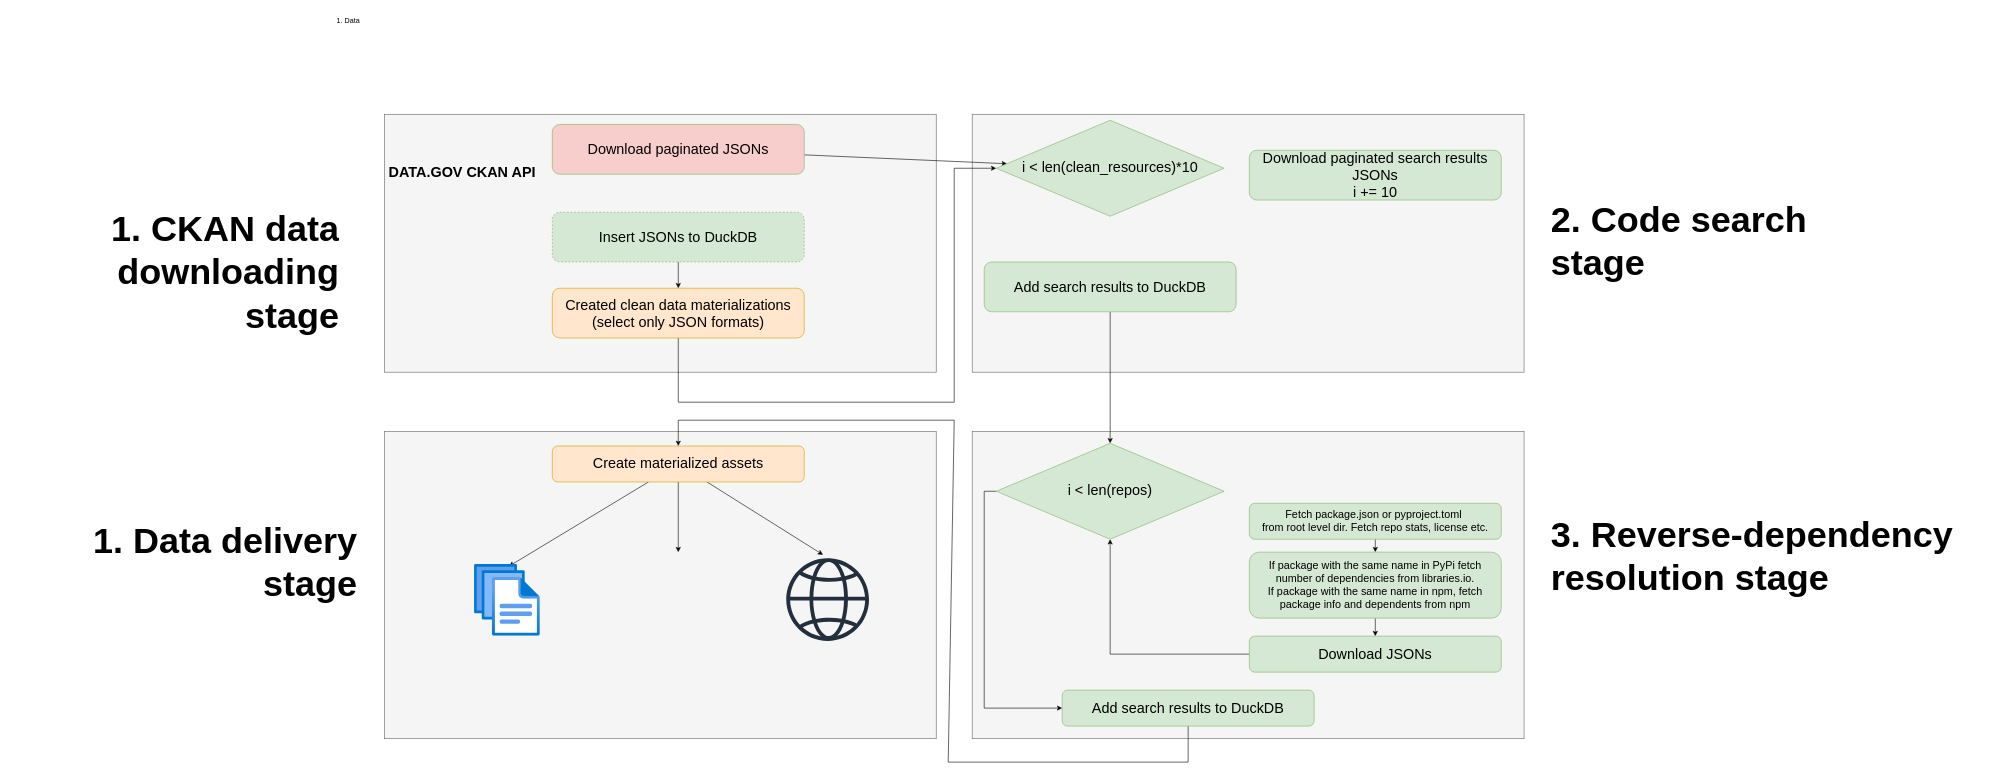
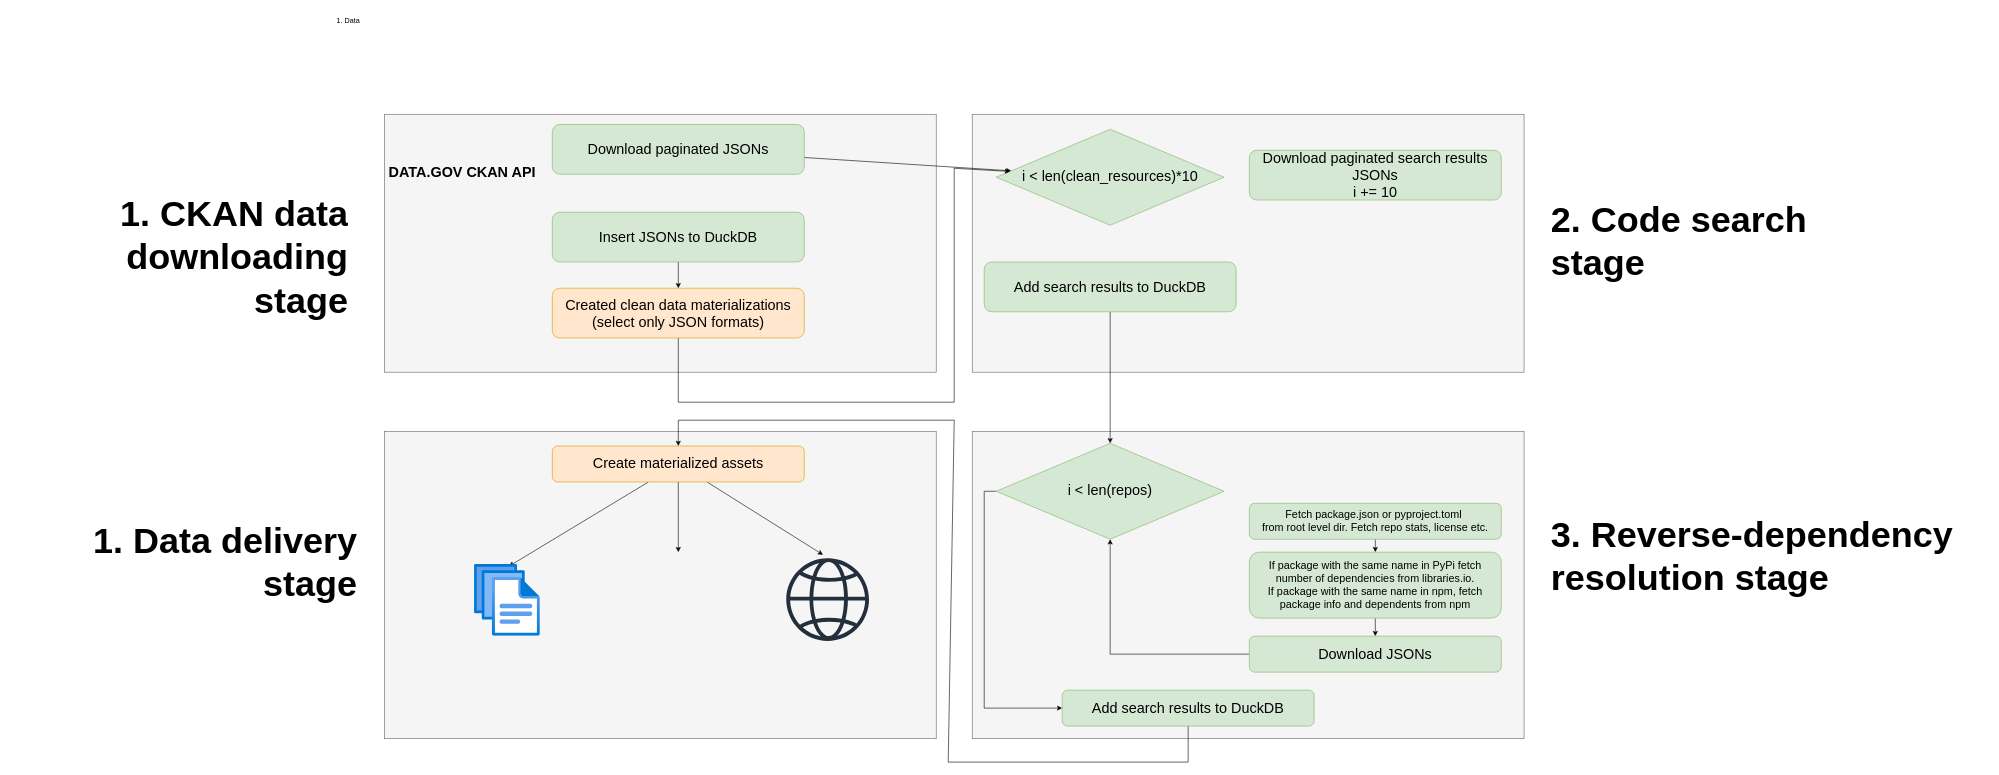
  <mxCell id="0" />
  <mxCell id="1" parent="0" />
  <mxCell id="2" value="" style="rounded=0;whiteSpace=wrap;html=1;fillColor=#f5f5f5;strokeColor=#666666;fontColor=#333333;" parent="1" vertex="1"><mxGeometry x="640" y="719" width="920" height="512" as="geometry" /></mxCell>
  <mxCell id="3" value="" style="rounded=0;whiteSpace=wrap;html=1;fillColor=#f5f5f5;strokeColor=#666666;fontColor=#333333;" parent="1" vertex="1"><mxGeometry x="1620" y="719" width="920" height="512" as="geometry" /></mxCell>
  <mxCell id="4" value="" style="rounded=0;whiteSpace=wrap;html=1;fillColor=#f5f5f5;strokeColor=#666666;fontColor=#333333;" parent="1" vertex="1"><mxGeometry x="1620" y="190" width="920" height="430" as="geometry" /></mxCell>
  <mxCell id="5" value="" style="rounded=0;whiteSpace=wrap;html=1;fillColor=#f5f5f5;strokeColor=#666666;fontColor=#333333;" parent="1" vertex="1"><mxGeometry x="640" y="190" width="920" height="430" as="geometry" /></mxCell>
  <mxCell id="6" value="" style="edgeStyle=none;rounded=0;orthogonalLoop=1;jettySize=auto;html=1;" parent="1" source="7" target="8" edge="1"><mxGeometry relative="1" as="geometry" /></mxCell>
- <mxCell id="7" value="Download paginated JSONs" style="rounded=1;whiteSpace=wrap;html=1;fontSize=24;glass=0;strokeWidth=1;shadow=0;fillColor=#f8cecc;strokeColor=#82b366;" parent="1" vertex="1"><mxGeometry x="920" y="207" width="420" height="83" as="geometry" /></mxCell>
- <mxCell id="8" value="i &amp;lt; len(clean_resources)*10" style="rhombus;whiteSpace=wrap;html=1;shadow=0;fontFamily=Helvetica;fontSize=24;align=center;strokeWidth=1;spacing=6;spacingTop=-4;fillColor=#d5e8d4;strokeColor=#82b366;" parent="1" vertex="1"><mxGeometry x="1660" y="200" width="380" height="160" as="geometry" /></mxCell>
+ <mxCell id="7" value="Download paginated JSONs" style="rounded=1;whiteSpace=wrap;html=1;fontSize=24;glass=0;strokeWidth=1;shadow=0;fillColor=#d5e8d4;strokeColor=#82b366;" parent="1" vertex="1"><mxGeometry x="920" y="207" width="420" height="83" as="geometry" /></mxCell>
+ <mxCell id="8" value="i &amp;lt; len(clean_resources)*10" style="rhombus;whiteSpace=wrap;html=1;shadow=0;fontFamily=Helvetica;fontSize=24;align=center;strokeWidth=1;spacing=6;spacingTop=-4;fillColor=#d5e8d4;strokeColor=#82b366;" parent="1" vertex="1"><mxGeometry x="1660" y="215" width="380" height="160" as="geometry" /></mxCell>
  <mxCell id="9" value="Download paginated search results JSONs&lt;br style=&quot;font-size: 24px;&quot;&gt;i += 10" style="rounded=1;whiteSpace=wrap;html=1;fontSize=24;glass=0;strokeWidth=1;shadow=0;fillColor=#d5e8d4;strokeColor=#82b366;" parent="1" vertex="1"><mxGeometry x="2082" y="250" width="420" height="83" as="geometry" /></mxCell>
  <mxCell id="10" value="1. Data" style="text;html=1;strokeColor=none;fillColor=none;align=center;verticalAlign=middle;whiteSpace=wrap;rounded=0;" parent="1" vertex="1"><mxGeometry x="550" y="20" width="60" height="30" as="geometry" /></mxCell>
  <mxCell id="11" value="" style="group" parent="1" vertex="1" connectable="0"><mxGeometry x="642" y="192" width="300" height="110" as="geometry" /></mxCell>
  <mxCell id="12" value="" style="shape=image;verticalLabelPosition=bottom;labelBackgroundColor=default;verticalAlign=top;aspect=fixed;imageAspect=0;image=https://upload.wikimedia.org/wikipedia/commons/0/06/Muq55HrN_400x400.png;clipPath=inset(33.33% 0.33% 33.33% 2%);" parent="11" vertex="1"><mxGeometry width="234.4" height="80" as="geometry" /></mxCell>
  <mxCell id="13" value="DATA.GOV CKAN API" style="text;html=1;strokeColor=none;fillColor=none;align=center;verticalAlign=middle;whiteSpace=wrap;rounded=0;fontStyle=1;fontSize=24;" parent="11" vertex="1"><mxGeometry x="-8" y="80" width="272" height="30" as="geometry" /></mxCell>
  <mxCell id="14" value="" style="edgeStyle=none;rounded=0;orthogonalLoop=1;jettySize=auto;html=1;exitX=0.5;exitY=1;exitDx=0;exitDy=0;" parent="1" source="15" target="8" edge="1"><mxGeometry relative="1" as="geometry"><Array as="points"><mxPoint x="1130" y="670" /><mxPoint x="1590" y="670" /><mxPoint x="1590" y="280" /></Array></mxGeometry></mxCell>
  <mxCell id="15" value="Created clean data materializations&lt;br style=&quot;font-size: 24px;&quot;&gt;(select only JSON formats)" style="rounded=1;whiteSpace=wrap;html=1;fontSize=24;glass=0;strokeWidth=1;shadow=0;fillColor=#ffe6cc;strokeColor=#d79b00;" parent="1" vertex="1"><mxGeometry x="920" y="480" width="420" height="83" as="geometry" /></mxCell>
  <mxCell id="16" value="" style="shape=image;verticalLabelPosition=bottom;labelBackgroundColor=default;verticalAlign=top;aspect=fixed;imageAspect=0;image=https://raw.githubusercontent.com/spotify/luigi/master/doc/luigi.png;" parent="1" vertex="1"><mxGeometry x="1372.8" y="280" width="149.77" height="80" as="geometry" /></mxCell>
  <mxCell id="17" value="" style="edgeStyle=none;rounded=0;orthogonalLoop=1;jettySize=auto;html=1;" parent="1" source="18" target="15" edge="1"><mxGeometry relative="1" as="geometry" /></mxCell>
- <mxCell id="18" value="Insert JSONs to DuckDB" style="rounded=1;whiteSpace=wrap;html=1;fontSize=24;glass=0;strokeWidth=1;shadow=0;fillColor=#d5e8d4;strokeColor=#82b366;dashed=1;" parent="1" vertex="1"><mxGeometry x="920" y="353.25" width="420" height="83" as="geometry" /></mxCell>
+ <mxCell id="18" value="Insert JSONs to DuckDB" style="rounded=1;whiteSpace=wrap;html=1;fontSize=24;glass=0;strokeWidth=1;shadow=0;fillColor=#d5e8d4;strokeColor=#82b366;" parent="1" vertex="1"><mxGeometry x="920" y="353.25" width="420" height="83" as="geometry" /></mxCell>
  <mxCell id="19" value="" style="shape=image;verticalLabelPosition=bottom;labelBackgroundColor=default;verticalAlign=top;aspect=fixed;imageAspect=0;image=https://seeklogo.com/images/D/dbt-logo-E4B0ED72A2-seeklogo.com.png;" parent="1" vertex="1"><mxGeometry x="1360" y="487" width="180" height="69" as="geometry" /></mxCell>
  <mxCell id="20" value="" style="edgeStyle=none;rounded=0;orthogonalLoop=1;jettySize=auto;html=1;" parent="1" source="21" target="24" edge="1"><mxGeometry relative="1" as="geometry" /></mxCell>
  <mxCell id="21" value="Add search results to DuckDB" style="rounded=1;whiteSpace=wrap;html=1;fontSize=24;glass=0;strokeWidth=1;shadow=0;fillColor=#d5e8d4;strokeColor=#82b366;" parent="1" vertex="1"><mxGeometry x="1640" y="436.25" width="420" height="83" as="geometry" /></mxCell>
  <mxCell id="22" value="" style="shape=image;verticalLabelPosition=bottom;labelBackgroundColor=default;verticalAlign=top;aspect=fixed;imageAspect=0;image=https://raw.githubusercontent.com/spotify/luigi/master/doc/luigi.png;" parent="1" vertex="1"><mxGeometry x="2070" y="580" width="336.99" height="180" as="geometry" /></mxCell>
  <mxCell id="23" style="edgeStyle=orthogonalEdgeStyle;rounded=0;orthogonalLoop=1;jettySize=auto;html=1;exitX=0;exitY=0.5;exitDx=0;exitDy=0;entryX=0;entryY=0.5;entryDx=0;entryDy=0;" edge="1" parent="1" source="24" target="43"><mxGeometry relative="1" as="geometry" /></mxCell>
  <mxCell id="24" value="i &amp;lt; len(repos)" style="rhombus;whiteSpace=wrap;html=1;shadow=0;fontFamily=Helvetica;fontSize=24;align=center;strokeWidth=1;spacing=6;spacingTop=-4;fillColor=#d5e8d4;strokeColor=#82b366;" parent="1" vertex="1"><mxGeometry x="1660" y="738.5" width="380" height="160" as="geometry" /></mxCell>
  <mxCell id="25" value="" style="edgeStyle=none;rounded=0;orthogonalLoop=1;jettySize=auto;html=1;" parent="1" source="26" target="29" edge="1"><mxGeometry relative="1" as="geometry" /></mxCell>
  <mxCell id="26" value="Fetch package.json or pyproject.toml&amp;nbsp;&lt;br style=&quot;font-size: 18px;&quot;&gt;from root level dir. Fetch repo stats, license etc." style="rounded=1;whiteSpace=wrap;html=1;fontSize=18;glass=0;strokeWidth=1;shadow=0;fillColor=#d5e8d4;strokeColor=#82b366;" parent="1" vertex="1"><mxGeometry x="2082" y="838.5" width="420" height="60" as="geometry" /></mxCell>
  <mxCell id="27" value="" style="edgeStyle=none;rounded=0;orthogonalLoop=1;jettySize=auto;html=1;entryX=0.5;entryY=1;entryDx=0;entryDy=0;exitX=0;exitY=0.5;exitDx=0;exitDy=0;" parent="1" source="44" target="24" edge="1"><mxGeometry relative="1" as="geometry"><mxPoint x="1867.2" y="840" as="targetPoint" /><Array as="points"><mxPoint x="1850" y="1090" /></Array></mxGeometry></mxCell>
  <mxCell id="28" style="edgeStyle=none;rounded=0;orthogonalLoop=1;jettySize=auto;html=1;exitX=0.5;exitY=1;exitDx=0;exitDy=0;entryX=0.5;entryY=0;entryDx=0;entryDy=0;" parent="1" source="29" target="44" edge="1"><mxGeometry relative="1" as="geometry" /></mxCell>
  <mxCell id="29" value="If package with the same name in PyPi fetch number of dependencies from libraries.io.&lt;br style=&quot;font-size: 18px;&quot;&gt;If package with the same name in npm, fetch package info and dependents from npm" style="rounded=1;whiteSpace=wrap;html=1;fontSize=18;glass=0;strokeWidth=1;shadow=0;fillColor=#d5e8d4;strokeColor=#82b366;" parent="1" vertex="1"><mxGeometry x="2082" y="920" width="420" height="110" as="geometry" /></mxCell>
  <mxCell id="30" value="" style="shape=image;verticalLabelPosition=bottom;labelBackgroundColor=default;verticalAlign=top;aspect=fixed;imageAspect=0;image=https://upload.wikimedia.org/wikipedia/commons/thumb/6/64/PyPI_logo.svg/1200px-PyPI_logo.svg.png;" parent="1" vertex="1"><mxGeometry x="1992.5" y="970" width="65" height="48.75" as="geometry" /></mxCell>
  <mxCell id="31" value="" style="shape=image;verticalLabelPosition=bottom;labelBackgroundColor=default;verticalAlign=top;aspect=fixed;imageAspect=0;image=https://upload.wikimedia.org/wikipedia/commons/thumb/d/db/Npm-logo.svg/540px-Npm-logo.svg.png;" parent="1" vertex="1"><mxGeometry x="1990" y="930" width="70" height="27.22" as="geometry" /></mxCell>
  <mxCell id="32" value="" style="shape=image;verticalLabelPosition=bottom;labelBackgroundColor=default;verticalAlign=top;aspect=fixed;imageAspect=0;image=https://1000logos.net/wp-content/uploads/2021/05/GitHub-logo.png;" parent="1" vertex="1"><mxGeometry x="1380.37" y="733" width="142.2" height="79.99" as="geometry" /></mxCell>
  <mxCell id="33" value="" style="edgeStyle=none;rounded=0;orthogonalLoop=1;jettySize=auto;html=1;entryX=0.526;entryY=0.029;entryDx=0;entryDy=0;entryPerimeter=0;" parent="1" source="36" target="41" edge="1"><mxGeometry relative="1" as="geometry"><mxPoint x="744.395" y="952.21" as="targetPoint" /></mxGeometry></mxCell>
  <mxCell id="34" value="" style="edgeStyle=none;rounded=0;orthogonalLoop=1;jettySize=auto;html=1;entryX=0.444;entryY=-0.041;entryDx=0;entryDy=0;entryPerimeter=0;" parent="1" source="36" target="40" edge="1"><mxGeometry relative="1" as="geometry"><mxPoint x="1109.2" y="913" as="targetPoint" /></mxGeometry></mxCell>
  <mxCell id="35" value="" style="edgeStyle=none;rounded=0;orthogonalLoop=1;jettySize=auto;html=1;entryX=0.5;entryY=0;entryDx=0;entryDy=0;" parent="1" source="36" target="39" edge="1"><mxGeometry relative="1" as="geometry"><mxPoint x="1109.2" y="913" as="targetPoint" /></mxGeometry></mxCell>
  <mxCell id="36" value="Create materialized assets" style="rounded=1;whiteSpace=wrap;html=1;fontSize=24;glass=0;strokeWidth=1;shadow=0;fillColor=#ffe6cc;strokeColor=#d79b00;" parent="1" vertex="1"><mxGeometry x="920" y="743" width="420" height="60" as="geometry" /></mxCell>
  <mxCell id="37" value="" style="shape=image;verticalLabelPosition=bottom;labelBackgroundColor=default;verticalAlign=top;aspect=fixed;imageAspect=0;image=https://seeklogo.com/images/D/dbt-logo-E4B0ED72A2-seeklogo.com.png;" parent="1" vertex="1"><mxGeometry x="702" y="738.5" width="180" height="69" as="geometry" /></mxCell>
  <mxCell id="38" value="" style="shape=image;verticalLabelPosition=bottom;labelBackgroundColor=default;verticalAlign=top;aspect=fixed;imageAspect=0;image=https://assets.stickpng.com/images/62a9cfa78ff6441a2952dae2.png;" parent="1" vertex="1"><mxGeometry x="690" y="969.42" width="243.18" height="127.58" as="geometry" /></mxCell>
  <mxCell id="39" value="" style="shape=image;verticalLabelPosition=bottom;labelBackgroundColor=default;verticalAlign=top;aspect=fixed;imageAspect=0;image=https://upload.wikimedia.org/wikipedia/commons/thumb/3/38/Jupyter_logo.svg/883px-Jupyter_logo.svg.png;" parent="1" vertex="1"><mxGeometry x="1043.5" y="920" width="173" height="200.43" as="geometry" /></mxCell>
  <mxCell id="40" value="" style="sketch=0;outlineConnect=0;fontColor=#232F3E;gradientColor=none;fillColor=#232F3D;strokeColor=none;dashed=0;verticalLabelPosition=bottom;verticalAlign=top;align=center;html=1;fontSize=12;fontStyle=0;aspect=fixed;pointerEvents=1;shape=mxgraph.aws4.globe;" parent="1" vertex="1"><mxGeometry x="1310" y="930" width="138" height="138" as="geometry" /></mxCell>
  <mxCell id="41" value="" style="image;aspect=fixed;html=1;points=[];align=center;fontSize=12;image=img/lib/azure2/general/Files.svg;" parent="1" vertex="1"><mxGeometry x="790" y="940" width="109.71" height="120" as="geometry" /></mxCell>
  <mxCell id="42" value="" style="edgeStyle=none;rounded=0;orthogonalLoop=1;jettySize=auto;html=1;entryX=0.5;entryY=0;entryDx=0;entryDy=0;exitX=0.5;exitY=1;exitDx=0;exitDy=0;" parent="1" source="43" target="36" edge="1"><mxGeometry relative="1" as="geometry"><mxPoint x="877.2" y="1560" as="targetPoint" /><Array as="points"><mxPoint x="1980" y="1270" /><mxPoint x="1580" y="1270" /><mxPoint x="1590" y="700" /><mxPoint x="1130" y="700" /></Array></mxGeometry></mxCell>
  <mxCell id="43" value="Add search results to DuckDB" style="rounded=1;whiteSpace=wrap;html=1;fontSize=24;glass=0;strokeWidth=1;shadow=0;fillColor=#d5e8d4;strokeColor=#82b366;" parent="1" vertex="1"><mxGeometry x="1770" y="1150" width="420" height="60" as="geometry" /></mxCell>
  <mxCell id="44" value="Download JSONs" style="rounded=1;whiteSpace=wrap;html=1;fontSize=24;glass=0;strokeWidth=1;shadow=0;fillColor=#d5e8d4;strokeColor=#82b366;" parent="1" vertex="1"><mxGeometry x="2082" y="1060" width="420" height="60" as="geometry" /></mxCell>
- <mxCell id="45" value="&lt;h1 style=&quot;&quot;&gt;&lt;font style=&quot;font-size: 60px;&quot;&gt;1. CKAN data downloading stage&lt;/font&gt;&lt;/h1&gt;" style="text;html=1;strokeColor=none;fillColor=none;spacing=5;spacingTop=-20;whiteSpace=wrap;overflow=hidden;rounded=0;align=right;" parent="1" vertex="1"><mxGeometry x="20" y="340" width="550" height="230" as="geometry" /></mxCell>
+ <mxCell id="45" value="&lt;h1 style=&quot;&quot;&gt;&lt;font style=&quot;font-size: 60px;&quot;&gt;1. CKAN data downloading stage&lt;/font&gt;&lt;/h1&gt;" style="text;html=1;strokeColor=none;fillColor=none;spacing=5;spacingTop=-20;whiteSpace=wrap;overflow=hidden;rounded=0;align=right;" parent="1" vertex="1"><mxGeometry x="35" y="315" width="550" height="230" as="geometry" /></mxCell>
  <mxCell id="46" value="&lt;h1 style=&quot;&quot;&gt;&lt;font style=&quot;font-size: 60px;&quot;&gt;2. Code search stage&lt;/font&gt;&lt;/h1&gt;" style="text;html=1;strokeColor=none;fillColor=none;spacing=5;spacingTop=-20;whiteSpace=wrap;overflow=hidden;rounded=0;align=left;" parent="1" vertex="1"><mxGeometry x="2580" y="325" width="550" height="160" as="geometry" /></mxCell>
  <mxCell id="47" value="&lt;h1 style=&quot;&quot;&gt;&lt;font style=&quot;font-size: 60px;&quot;&gt;1. Data delivery stage&lt;/font&gt;&lt;/h1&gt;" style="text;html=1;strokeColor=none;fillColor=none;spacing=5;spacingTop=-20;whiteSpace=wrap;overflow=hidden;rounded=0;align=right;" parent="1" vertex="1"><mxGeometry x="50" y="860" width="550" height="230" as="geometry" /></mxCell>
  <mxCell id="48" value="" style="shape=image;verticalLabelPosition=bottom;labelBackgroundColor=default;verticalAlign=top;aspect=fixed;imageAspect=0;image=https://upload.wikimedia.org/wikipedia/commons/thumb/8/8f/Sourcegraph-logo-light.svg/1280px-Sourcegraph-logo-light.svg.png;" parent="1" vertex="1"><mxGeometry x="2116.4" y="364.75" width="351.2" height="60" as="geometry" /></mxCell>
  <mxCell id="49" value="&lt;h1 style=&quot;&quot;&gt;&lt;font style=&quot;font-size: 60px;&quot;&gt;3. Reverse-dependency resolution stage&lt;/font&gt;&lt;/h1&gt;" style="text;html=1;strokeColor=none;fillColor=none;spacing=5;spacingTop=-20;whiteSpace=wrap;overflow=hidden;rounded=0;align=left;" vertex="1" parent="1"><mxGeometry x="2580" y="850" width="730" height="230" as="geometry" /></mxCell>
